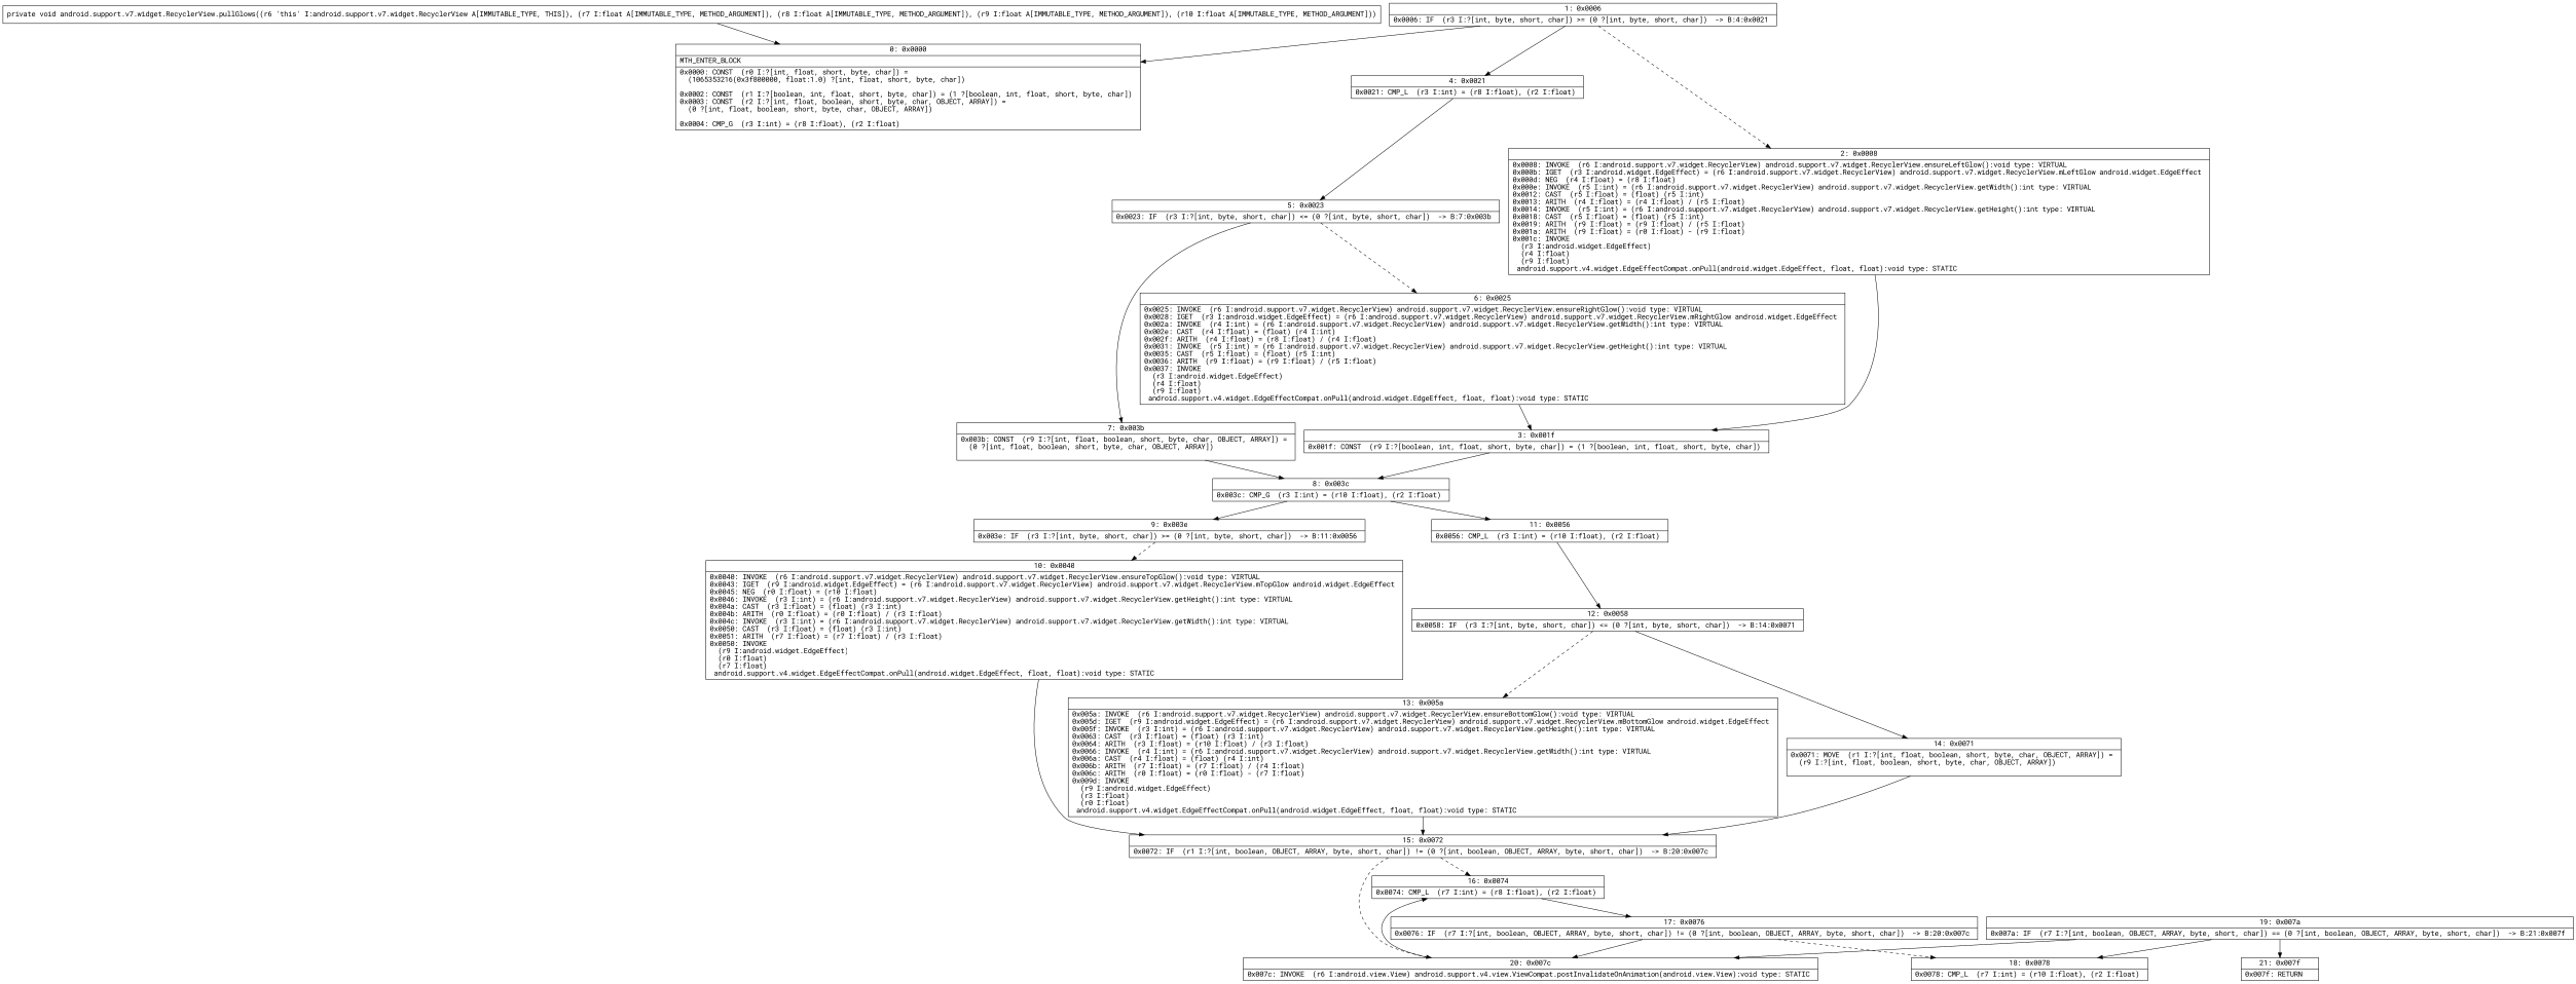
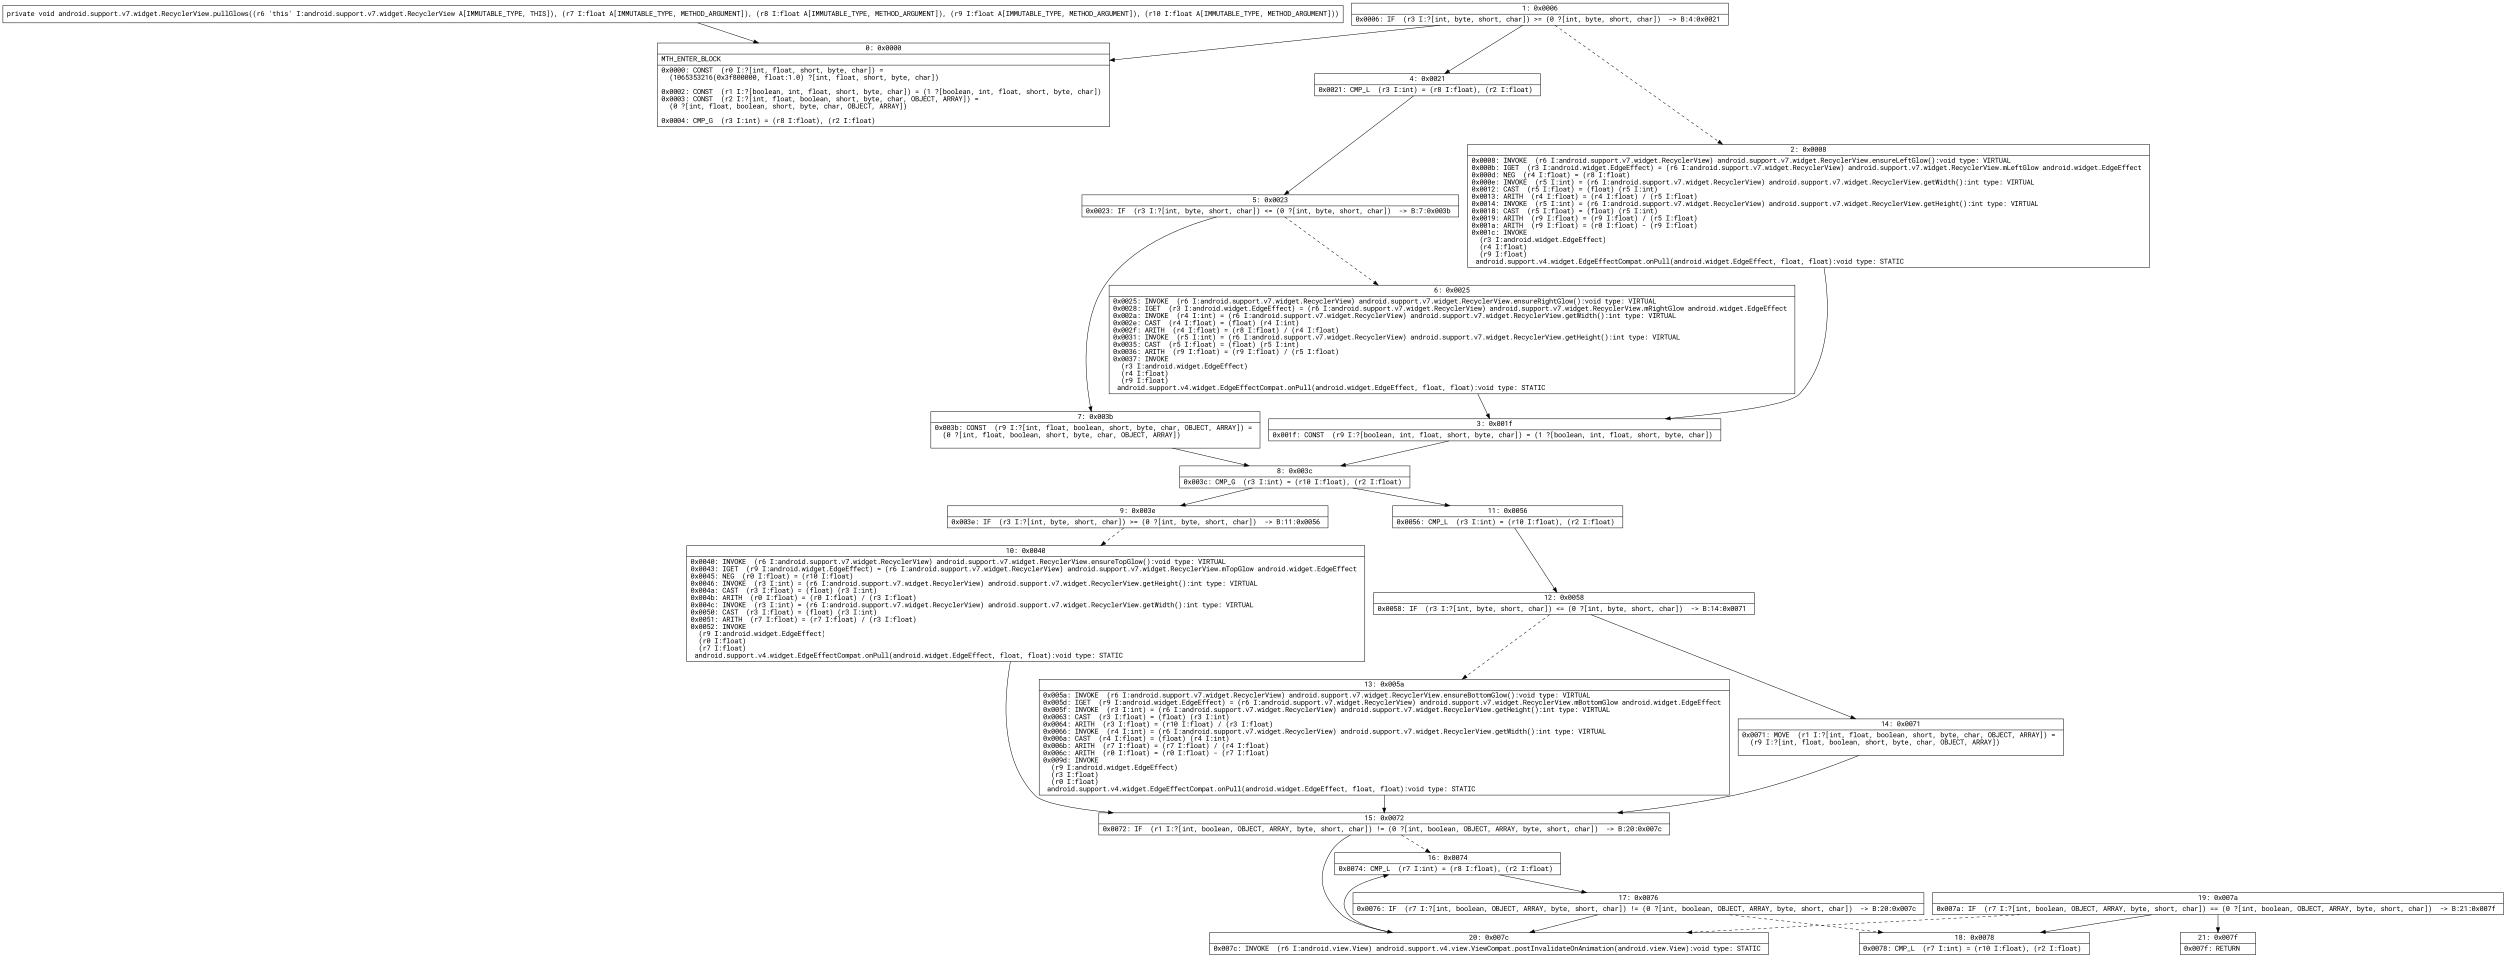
  digraph {
    fontname="Roboto Mono"
    node [fontname="Roboto Mono" shape=record]
    edge [fontname="Roboto Mono"]
    n1 [label="{0\:\ 0x0000|MTH_ENTER_BLOCK\l|0x0000: CONST  (r0 I:?[int, float, short, byte, char]) = \l  (1065353216(0x3f800000, float:1.0) ?[int, float, short, byte, char])\l \l0x0002: CONST  (r1 I:?[boolean, int, float, short, byte, char]) = (1 ?[boolean, int, float, short, byte, char]) \l0x0003: CONST  (r2 I:?[int, float, boolean, short, byte, char, OBJECT, ARRAY]) = \l  (0 ?[int, float, boolean, short, byte, char, OBJECT, ARRAY])\l \l0x0004: CMP_G  (r3 I:int) = (r8 I:float), (r2 I:float) \l}"]
    n2 [label="{1\:\ 0x0006|0x0006: IF  (r3 I:?[int, byte, short, char]) \>= (0 ?[int, byte, short, char])  \-\> B:4:0x0021 \l}"]
    n3 [label="{2\:\ 0x0008|0x0008: INVOKE  (r6 I:android.support.v7.widget.RecyclerView) android.support.v7.widget.RecyclerView.ensureLeftGlow():void type: VIRTUAL \l0x000b: IGET  (r3 I:android.widget.EdgeEffect) = (r6 I:android.support.v7.widget.RecyclerView) android.support.v7.widget.RecyclerView.mLeftGlow android.widget.EdgeEffect \l0x000d: NEG  (r4 I:float) = (r8 I:float) \l0x000e: INVOKE  (r5 I:int) = (r6 I:android.support.v7.widget.RecyclerView) android.support.v7.widget.RecyclerView.getWidth():int type: VIRTUAL \l0x0012: CAST  (r5 I:float) = (float) (r5 I:int) \l0x0013: ARITH  (r4 I:float) = (r4 I:float) \/ (r5 I:float) \l0x0014: INVOKE  (r5 I:int) = (r6 I:android.support.v7.widget.RecyclerView) android.support.v7.widget.RecyclerView.getHeight():int type: VIRTUAL \l0x0018: CAST  (r5 I:float) = (float) (r5 I:int) \l0x0019: ARITH  (r9 I:float) = (r9 I:float) \/ (r5 I:float) \l0x001a: ARITH  (r9 I:float) = (r0 I:float) \- (r9 I:float) \l0x001c: INVOKE  \l  (r3 I:android.widget.EdgeEffect)\l  (r4 I:float)\l  (r9 I:float)\l android.support.v4.widget.EdgeEffectCompat.onPull(android.widget.EdgeEffect, float, float):void type: STATIC \l}"]
    n4 [label="{4\:\ 0x0021|0x0021: CMP_L  (r3 I:int) = (r8 I:float), (r2 I:float) \l}"]
    n5 [label="{3\:\ 0x001f|0x001f: CONST  (r9 I:?[boolean, int, float, short, byte, char]) = (1 ?[boolean, int, float, short, byte, char]) \l}"]
    n6 [label="{5\:\ 0x0023|0x0023: IF  (r3 I:?[int, byte, short, char]) \<= (0 ?[int, byte, short, char])  \-\> B:7:0x003b \l}"]
    n7 [label="{8\:\ 0x003c|0x003c: CMP_G  (r3 I:int) = (r10 I:float), (r2 I:float) \l}"]
    n8 [label="{9\:\ 0x003e|0x003e: IF  (r3 I:?[int, byte, short, char]) \>= (0 ?[int, byte, short, char])  \-\> B:11:0x0056 \l}"]
    n9 [label="{11\:\ 0x0056|0x0056: CMP_L  (r3 I:int) = (r10 I:float), (r2 I:float) \l}"]
    n10 [label="{6\:\ 0x0025|0x0025: INVOKE  (r6 I:android.support.v7.widget.RecyclerView) android.support.v7.widget.RecyclerView.ensureRightGlow():void type: VIRTUAL \l0x0028: IGET  (r3 I:android.widget.EdgeEffect) = (r6 I:android.support.v7.widget.RecyclerView) android.support.v7.widget.RecyclerView.mRightGlow android.widget.EdgeEffect \l0x002a: INVOKE  (r4 I:int) = (r6 I:android.support.v7.widget.RecyclerView) android.support.v7.widget.RecyclerView.getWidth():int type: VIRTUAL \l0x002e: CAST  (r4 I:float) = (float) (r4 I:int) \l0x002f: ARITH  (r4 I:float) = (r8 I:float) \/ (r4 I:float) \l0x0031: INVOKE  (r5 I:int) = (r6 I:android.support.v7.widget.RecyclerView) android.support.v7.widget.RecyclerView.getHeight():int type: VIRTUAL \l0x0035: CAST  (r5 I:float) = (float) (r5 I:int) \l0x0036: ARITH  (r9 I:float) = (r9 I:float) \/ (r5 I:float) \l0x0037: INVOKE  \l  (r3 I:android.widget.EdgeEffect)\l  (r4 I:float)\l  (r9 I:float)\l android.support.v4.widget.EdgeEffectCompat.onPull(android.widget.EdgeEffect, float, float):void type: STATIC \l}"]
    n11 [label="{7\:\ 0x003b|0x003b: CONST  (r9 I:?[int, float, boolean, short, byte, char, OBJECT, ARRAY]) = \l  (0 ?[int, float, boolean, short, byte, char, OBJECT, ARRAY])\l \l}"]
-   n12 [label="{10\:\ 0x0040|0x0040: INVOKE  (r6 I:android.support.v7.widget.RecyclerView) android.support.v7.widget.RecyclerView.ensureTopGlow():void type: VIRTUAL \l0x0043: IGET  (r9 I:android.widget.EdgeEffect) = (r6 I:android.support.v7.widget.RecyclerView) android.support.v7.widget.RecyclerView.mTopGlow android.widget.EdgeEffect \l0x0045: NEG  (r0 I:float) = (r10 I:float) \l0x0046: INVOKE  (r3 I:int) = (r6 I:android.support.v7.widget.RecyclerView) android.support.v7.widget.RecyclerView.getHeight():int type: VIRTUAL \l0x004a: CAST  (r3 I:float) = (float) (r3 I:int) \l0x004b: ARITH  (r0 I:float) = (r0 I:float) \/ (r3 I:float) \l0x004c: INVOKE  (r3 I:int) = (r6 I:android.support.v7.widget.RecyclerView) android.support.v7.widget.RecyclerView.getWidth():int type: VIRTUAL \l0x0050: CAST  (r3 I:float) = (float) (r3 I:int) \l0x0051: ARITH  (r7 I:float) = (r7 I:float) \/ (r3 I:float) \l0x0050: INVOKE  \l  (r9 I:android.widget.EdgeEffect)\l  (r0 I:float)\l  (r7 I:float)\l android.support.v4.widget.EdgeEffectCompat.onPull(android.widget.EdgeEffect, float, float):void type: STATIC \l}"]
+   n12 [label="{10\:\ 0x0040|0x0040: INVOKE  (r6 I:android.support.v7.widget.RecyclerView) android.support.v7.widget.RecyclerView.ensureTopGlow():void type: VIRTUAL \l0x0043: IGET  (r9 I:android.widget.EdgeEffect) = (r6 I:android.support.v7.widget.RecyclerView) android.support.v7.widget.RecyclerView.mTopGlow android.widget.EdgeEffect \l0x0045: NEG  (r0 I:float) = (r10 I:float) \l0x0046: INVOKE  (r3 I:int) = (r6 I:android.support.v7.widget.RecyclerView) android.support.v7.widget.RecyclerView.getHeight():int type: VIRTUAL \l0x004a: CAST  (r3 I:float) = (float) (r3 I:int) \l0x004b: ARITH  (r0 I:float) = (r0 I:float) \/ (r3 I:float) \l0x004c: INVOKE  (r3 I:int) = (r6 I:android.support.v7.widget.RecyclerView) android.support.v7.widget.RecyclerView.getWidth():int type: VIRTUAL \l0x0050: CAST  (r3 I:float) = (float) (r3 I:int) \l0x0051: ARITH  (r7 I:float) = (r7 I:float) \/ (r3 I:float) \l0x0052: INVOKE  \l  (r9 I:android.widget.EdgeEffect)\l  (r0 I:float)\l  (r7 I:float)\l android.support.v4.widget.EdgeEffectCompat.onPull(android.widget.EdgeEffect, float, float):void type: STATIC \l}"]
    n13 [label="{15\:\ 0x0072|0x0072: IF  (r1 I:?[int, boolean, OBJECT, ARRAY, byte, short, char]) != (0 ?[int, boolean, OBJECT, ARRAY, byte, short, char])  \-\> B:20:0x007c \l}"]
    n14 [label="{12\:\ 0x0058|0x0058: IF  (r3 I:?[int, byte, short, char]) \<= (0 ?[int, byte, short, char])  \-\> B:14:0x0071 \l}"]
    n15 [label="{16\:\ 0x0074|0x0074: CMP_L  (r7 I:int) = (r8 I:float), (r2 I:float) \l}"]
    n16 [label="{20\:\ 0x007c|0x007c: INVOKE  (r6 I:android.view.View) android.support.v4.view.ViewCompat.postInvalidateOnAnimation(android.view.View):void type: STATIC \l}"]
    n17 [label="{13\:\ 0x005a|0x005a: INVOKE  (r6 I:android.support.v7.widget.RecyclerView) android.support.v7.widget.RecyclerView.ensureBottomGlow():void type: VIRTUAL \l0x005d: IGET  (r9 I:android.widget.EdgeEffect) = (r6 I:android.support.v7.widget.RecyclerView) android.support.v7.widget.RecyclerView.mBottomGlow android.widget.EdgeEffect \l0x005f: INVOKE  (r3 I:int) = (r6 I:android.support.v7.widget.RecyclerView) android.support.v7.widget.RecyclerView.getHeight():int type: VIRTUAL \l0x0063: CAST  (r3 I:float) = (float) (r3 I:int) \l0x0064: ARITH  (r3 I:float) = (r10 I:float) \/ (r3 I:float) \l0x0066: INVOKE  (r4 I:int) = (r6 I:android.support.v7.widget.RecyclerView) android.support.v7.widget.RecyclerView.getWidth():int type: VIRTUAL \l0x006a: CAST  (r4 I:float) = (float) (r4 I:int) \l0x006b: ARITH  (r7 I:float) = (r7 I:float) \/ (r4 I:float) \l0x006c: ARITH  (r0 I:float) = (r0 I:float) \- (r7 I:float) \l0x009d: INVOKE  \l  (r9 I:android.widget.EdgeEffect)\l  (r3 I:float)\l  (r0 I:float)\l android.support.v4.widget.EdgeEffectCompat.onPull(android.widget.EdgeEffect, float, float):void type: STATIC \l}"]
    n18 [label="{14\:\ 0x0071|0x0071: MOVE  (r1 I:?[int, float, boolean, short, byte, char, OBJECT, ARRAY]) = \l  (r9 I:?[int, float, boolean, short, byte, char, OBJECT, ARRAY])\l \l}"]
    n19 [label="{17\:\ 0x0076|0x0076: IF  (r7 I:?[int, boolean, OBJECT, ARRAY, byte, short, char]) != (0 ?[int, boolean, OBJECT, ARRAY, byte, short, char])  \-\> B:20:0x007c \l}"]
    n20 [label="{18\:\ 0x0078|0x0078: CMP_L  (r7 I:int) = (r10 I:float), (r2 I:float) \l}"]
    n21 [label="{19\:\ 0x007a|0x007a: IF  (r7 I:?[int, boolean, OBJECT, ARRAY, byte, short, char]) == (0 ?[int, boolean, OBJECT, ARRAY, byte, short, char])  \-\> B:21:0x007f \l}"]
    n22 [label="{21\:\ 0x007f|0x007f: RETURN   \l}"]
    n23 [label="{private void android.support.v7.widget.RecyclerView.pullGlows((r6 'this' I:android.support.v7.widget.RecyclerView A[IMMUTABLE_TYPE, THIS]), (r7 I:float A[IMMUTABLE_TYPE, METHOD_ARGUMENT]), (r8 I:float A[IMMUTABLE_TYPE, METHOD_ARGUMENT]), (r9 I:float A[IMMUTABLE_TYPE, METHOD_ARGUMENT]), (r10 I:float A[IMMUTABLE_TYPE, METHOD_ARGUMENT])) }"]
    n2 -> n1
    n2 -> n3 [style=dashed]
    n2 -> n4
    n3 -> n5
    n4 -> n6
    n5 -> n7
    n6 -> n10 [style=dashed]
    n6 -> n11
    n7 -> n8
    n7 -> n9
    n8 -> n12 [style=dashed]
    n9 -> n14
    n10 -> n5
    n11 -> n7
    n12 -> n13
    n13 -> n15 [style=dashed]
-   n13 -> n16 [style=dashed]
+   n13 -> n16
    n14 -> n17 [style=dashed]
    n14 -> n18
    n15 -> n19
    n16 -> n15
    n17 -> n13
    n18 -> n13
    n19 -> n16
    n19 -> n20 [style=dashed]
-   n21 -> n16 [style=solid]
+   n21 -> n16 [style=dashed]
    n21 -> n20
    n21 -> n22
    n23 -> n1
  }
